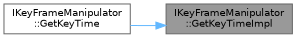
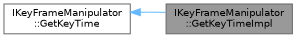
  digraph {
    rankdir=RL
    node [fontname=Helvetica fontsize=10 shape=box style=filled]
    n1 [color=gray40 fillcolor=grey60 fontcolor=black height=0.2 label="IKeyFrameManipulator\l::GetKeyTimeImpl" width=0.4]
    n2 [color=grey40 fillcolor=white height=0.2 label="IKeyFrameManipulator\l::GetKeyTime" width=0.4]
-   n1 -> n2 [color=steelblue1 dir=back fontname=Helvetica fontsize=10 labelfontname=Helvetica labelfontsize=10 style=solid]
+   n2 -> n1 [color=steelblue1 dir=back fontname=Helvetica fontsize=10 labelfontname=Helvetica labelfontsize=10 style=solid]
  }
